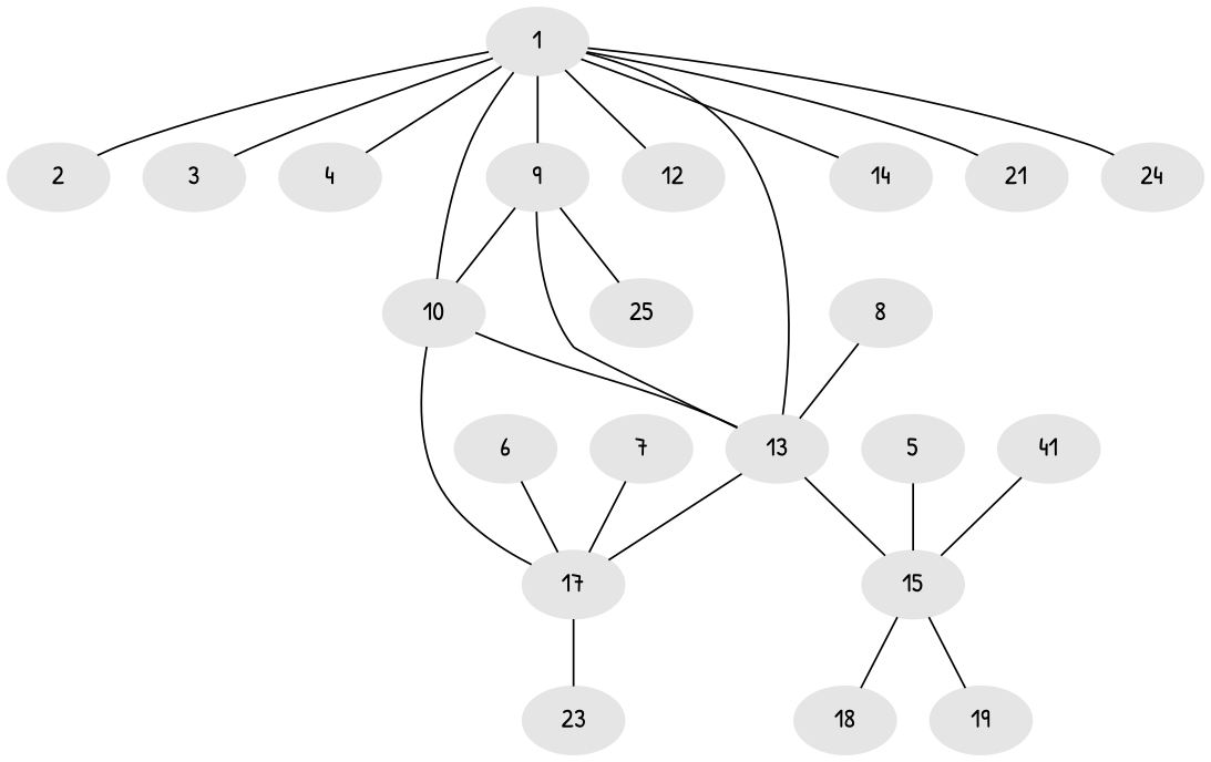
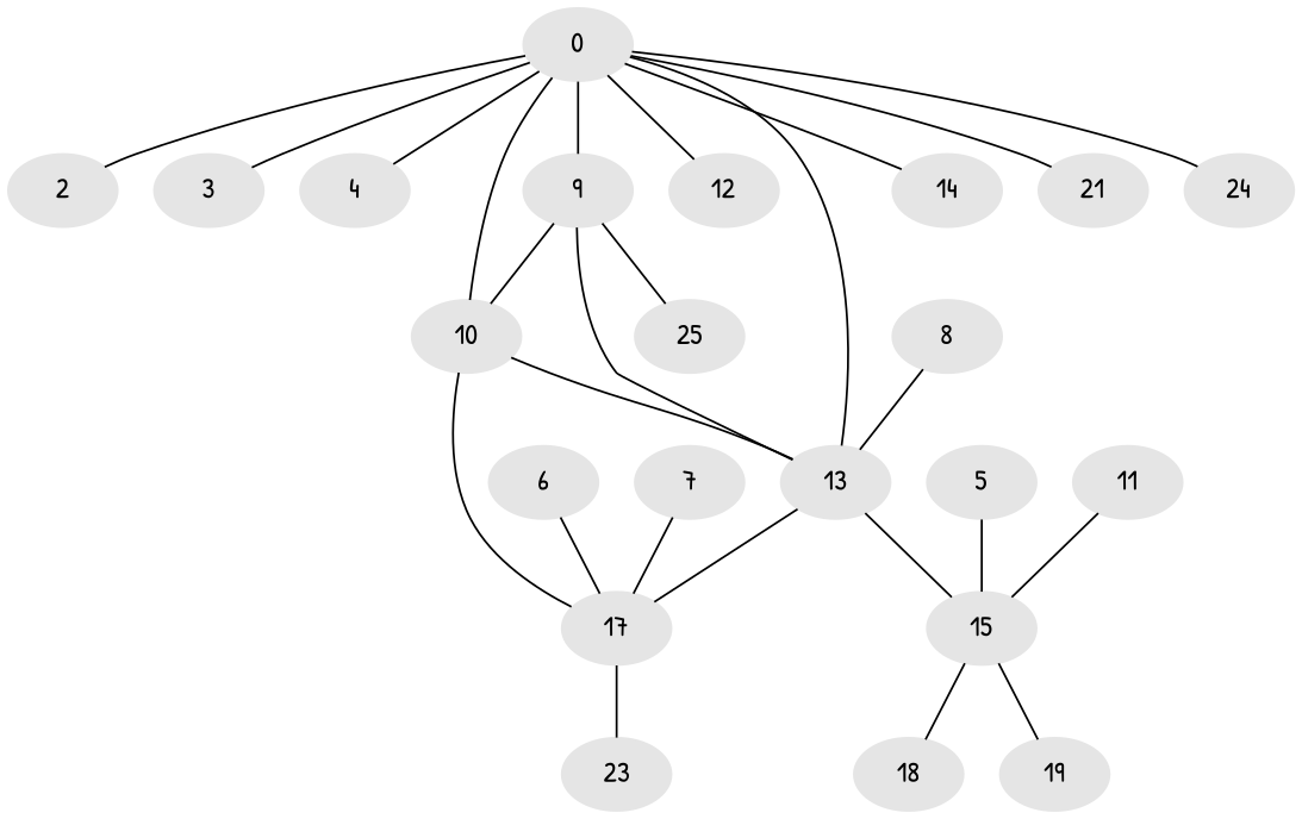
  graph {
    fontname="Patrick Hand"
    node [color=gray90 fontname="Patrick Hand" style=filled]
    edge [fontname="Patrick Hand" weight=1.0]
-   1
+   1 [label=0]
    2
    3
    4
    9
    10
    12
    13
    14
    21
    24
    8
    25
    17
    15
    5
    18
    19
    6
    23
    7
-   11 [label=41]
+   11
    1 -- 2
    1 -- 3
    1 -- 4
    1 -- 9
    1 -- 10 [weight=3.0]
    1 -- 12
    1 -- 13 [weight=2.0]
    1 -- 14
    1 -- 21
    1 -- 24
    9 -- 10
    9 -- 13
    9 -- 25
    10 -- 13
    10 -- 17
    13 -- 17
    13 -- 15
    8 -- 13
    17 -- 23
    15 -- 18
    15 -- 19
    5 -- 15
    6 -- 17
    7 -- 17
    11 -- 15
  }
